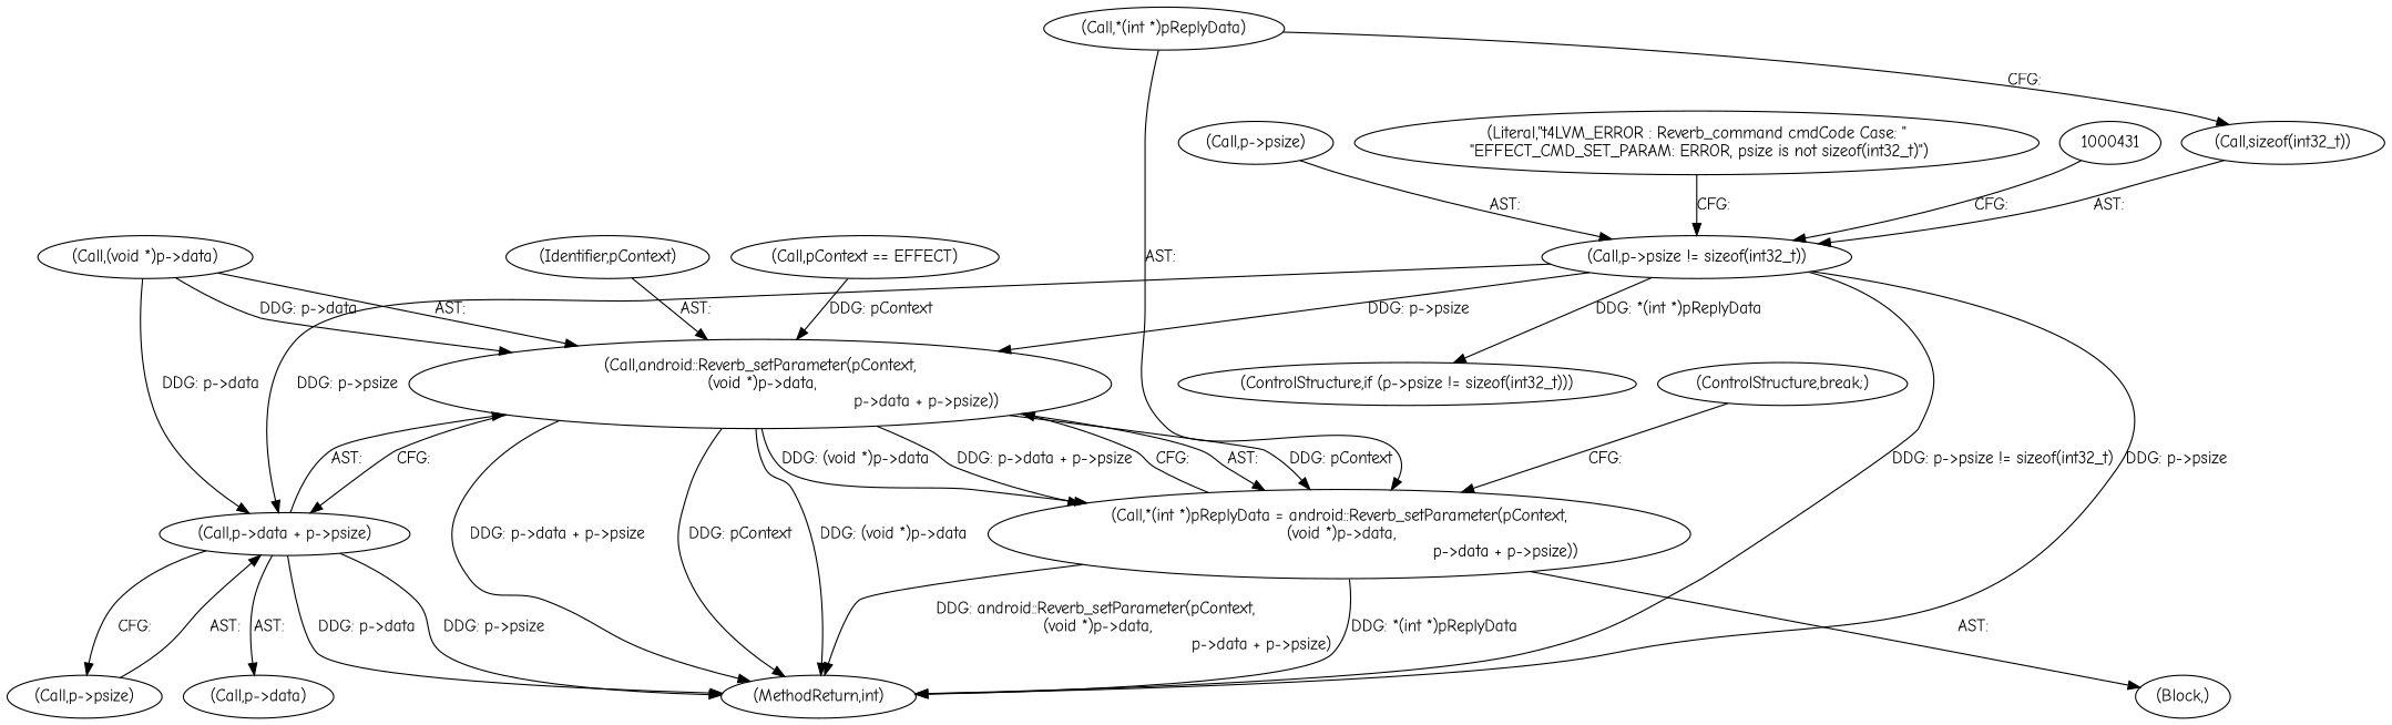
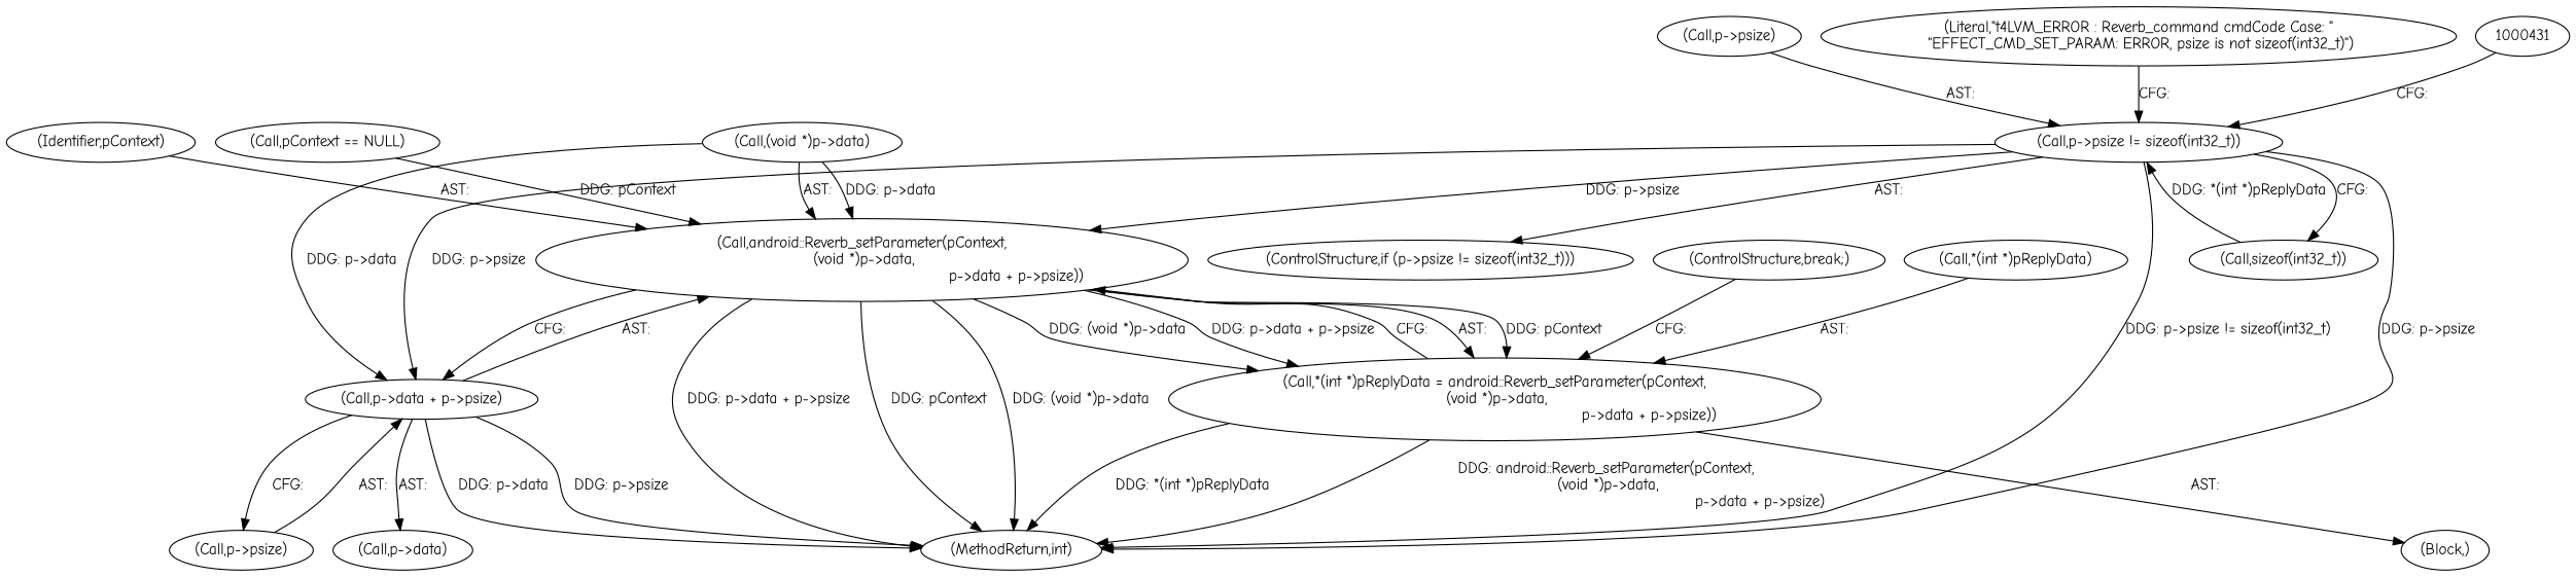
  digraph {
    fontname="Comic Neue"
    node [fontname="Comic Neue"]
    edge [fontname="Comic Neue"]
    n1 [label="(Call,p->psize != sizeof(int32_t))"]
    n2 [label="(Call,android::Reverb_setParameter(pContext,\n (void *)p->data,\n                                                              p->data + p->psize))"]
    n3 [label="(Call,p->data + p->psize)"]
    n4 [label="(Call,sizeof(int32_t))"]
    n5 [label="(MethodReturn,int)"]
    n6 [label="(ControlStructure,if (p->psize != sizeof(int32_t)))"]
    n7 [label="(Call,*(int *)pReplyData = android::Reverb_setParameter(pContext,\n (void *)p->data,\n                                                              p->data + p->psize))"]
    n8 [label="(Call,p->psize)"]
    n9 [label="(Call,p->data)"]
    n10 [label="(Block,)"]
    n11 [label="(Call,p->psize)"]
    n12 [label="(Call,(void *)p->data)"]
    n13 [label="(ControlStructure,break;)"]
    n14 [label="(Call,*(int *)pReplyData)"]
    n15 [label="(Identifier,pContext)"]
    n16 [label="(Literal,\"\t4LVM_ERROR : Reverb_command cmdCode Case: \"\n \"EFFECT_CMD_SET_PARAM: ERROR, psize is not sizeof(int32_t)\")"]
-   n17 [label="(Call,pContext == EFFECT)"]
+   n17 [label="(Call,pContext == NULL)"]
    1000431
    n1 -> n2 [label="DDG: p->psize"]
    n1 -> n3 [label="DDG: p->psize"]
-   n14 -> n4 [label="CFG: "]
+   n1 -> n4 [label="CFG: "]
    n1 -> n5 [label="DDG: p->psize != sizeof(int32_t)"]
    n1 -> n5 [label="DDG: p->psize"]
-   n1 -> n6 [label="DDG: *(int *)pReplyData"]
+   n1 -> n6 [label="AST: "]
    n2 -> n3 [label="CFG: "]
    n2 -> n5 [label="DDG: p->data + p->psize"]
    n2 -> n5 [label="DDG: pContext"]
    n2 -> n5 [label="DDG: (void *)p->data"]
    n2 -> n7 [label="AST: "]
    n2 -> n7 [label="DDG: pContext"]
    n2 -> n7 [label="DDG: (void *)p->data"]
    n2 -> n7 [label="DDG: p->data + p->psize"]
    n3 -> n2 [label="AST: "]
    n3 -> n5 [label="DDG: p->data"]
    n3 -> n5 [label="DDG: p->psize"]
    n3 -> n8 [label="CFG: "]
    n3 -> n9 [label="AST: "]
-   n4 -> n1 [label="AST: "]
+   n4 -> n1 [label="DDG: *(int *)pReplyData"]
    n7 -> n2 [label="CFG: "]
    n7 -> n5 [label="DDG: android::Reverb_setParameter(pContext,\n (void *)p->data,\n                                                              p->data + p->psize)"]
    n7 -> n5 [label="DDG: *(int *)pReplyData"]
    n7 -> n10 [label="AST: "]
    n8 -> n3 [label="AST: "]
    n11 -> n1 [label="AST: "]
    n12 -> n2 [label="AST: "]
    n12 -> n2 [label="DDG: p->data"]
    n12 -> n3 [label="DDG: p->data"]
    n13 -> n7 [label="CFG: "]
    n14 -> n7 [label="AST: "]
    n15 -> n2 [label="AST: "]
    n16 -> n1 [label="CFG: "]
    n17 -> n2 [label="DDG: pContext"]
    1000431 -> n1 [label="CFG: "]
  }
